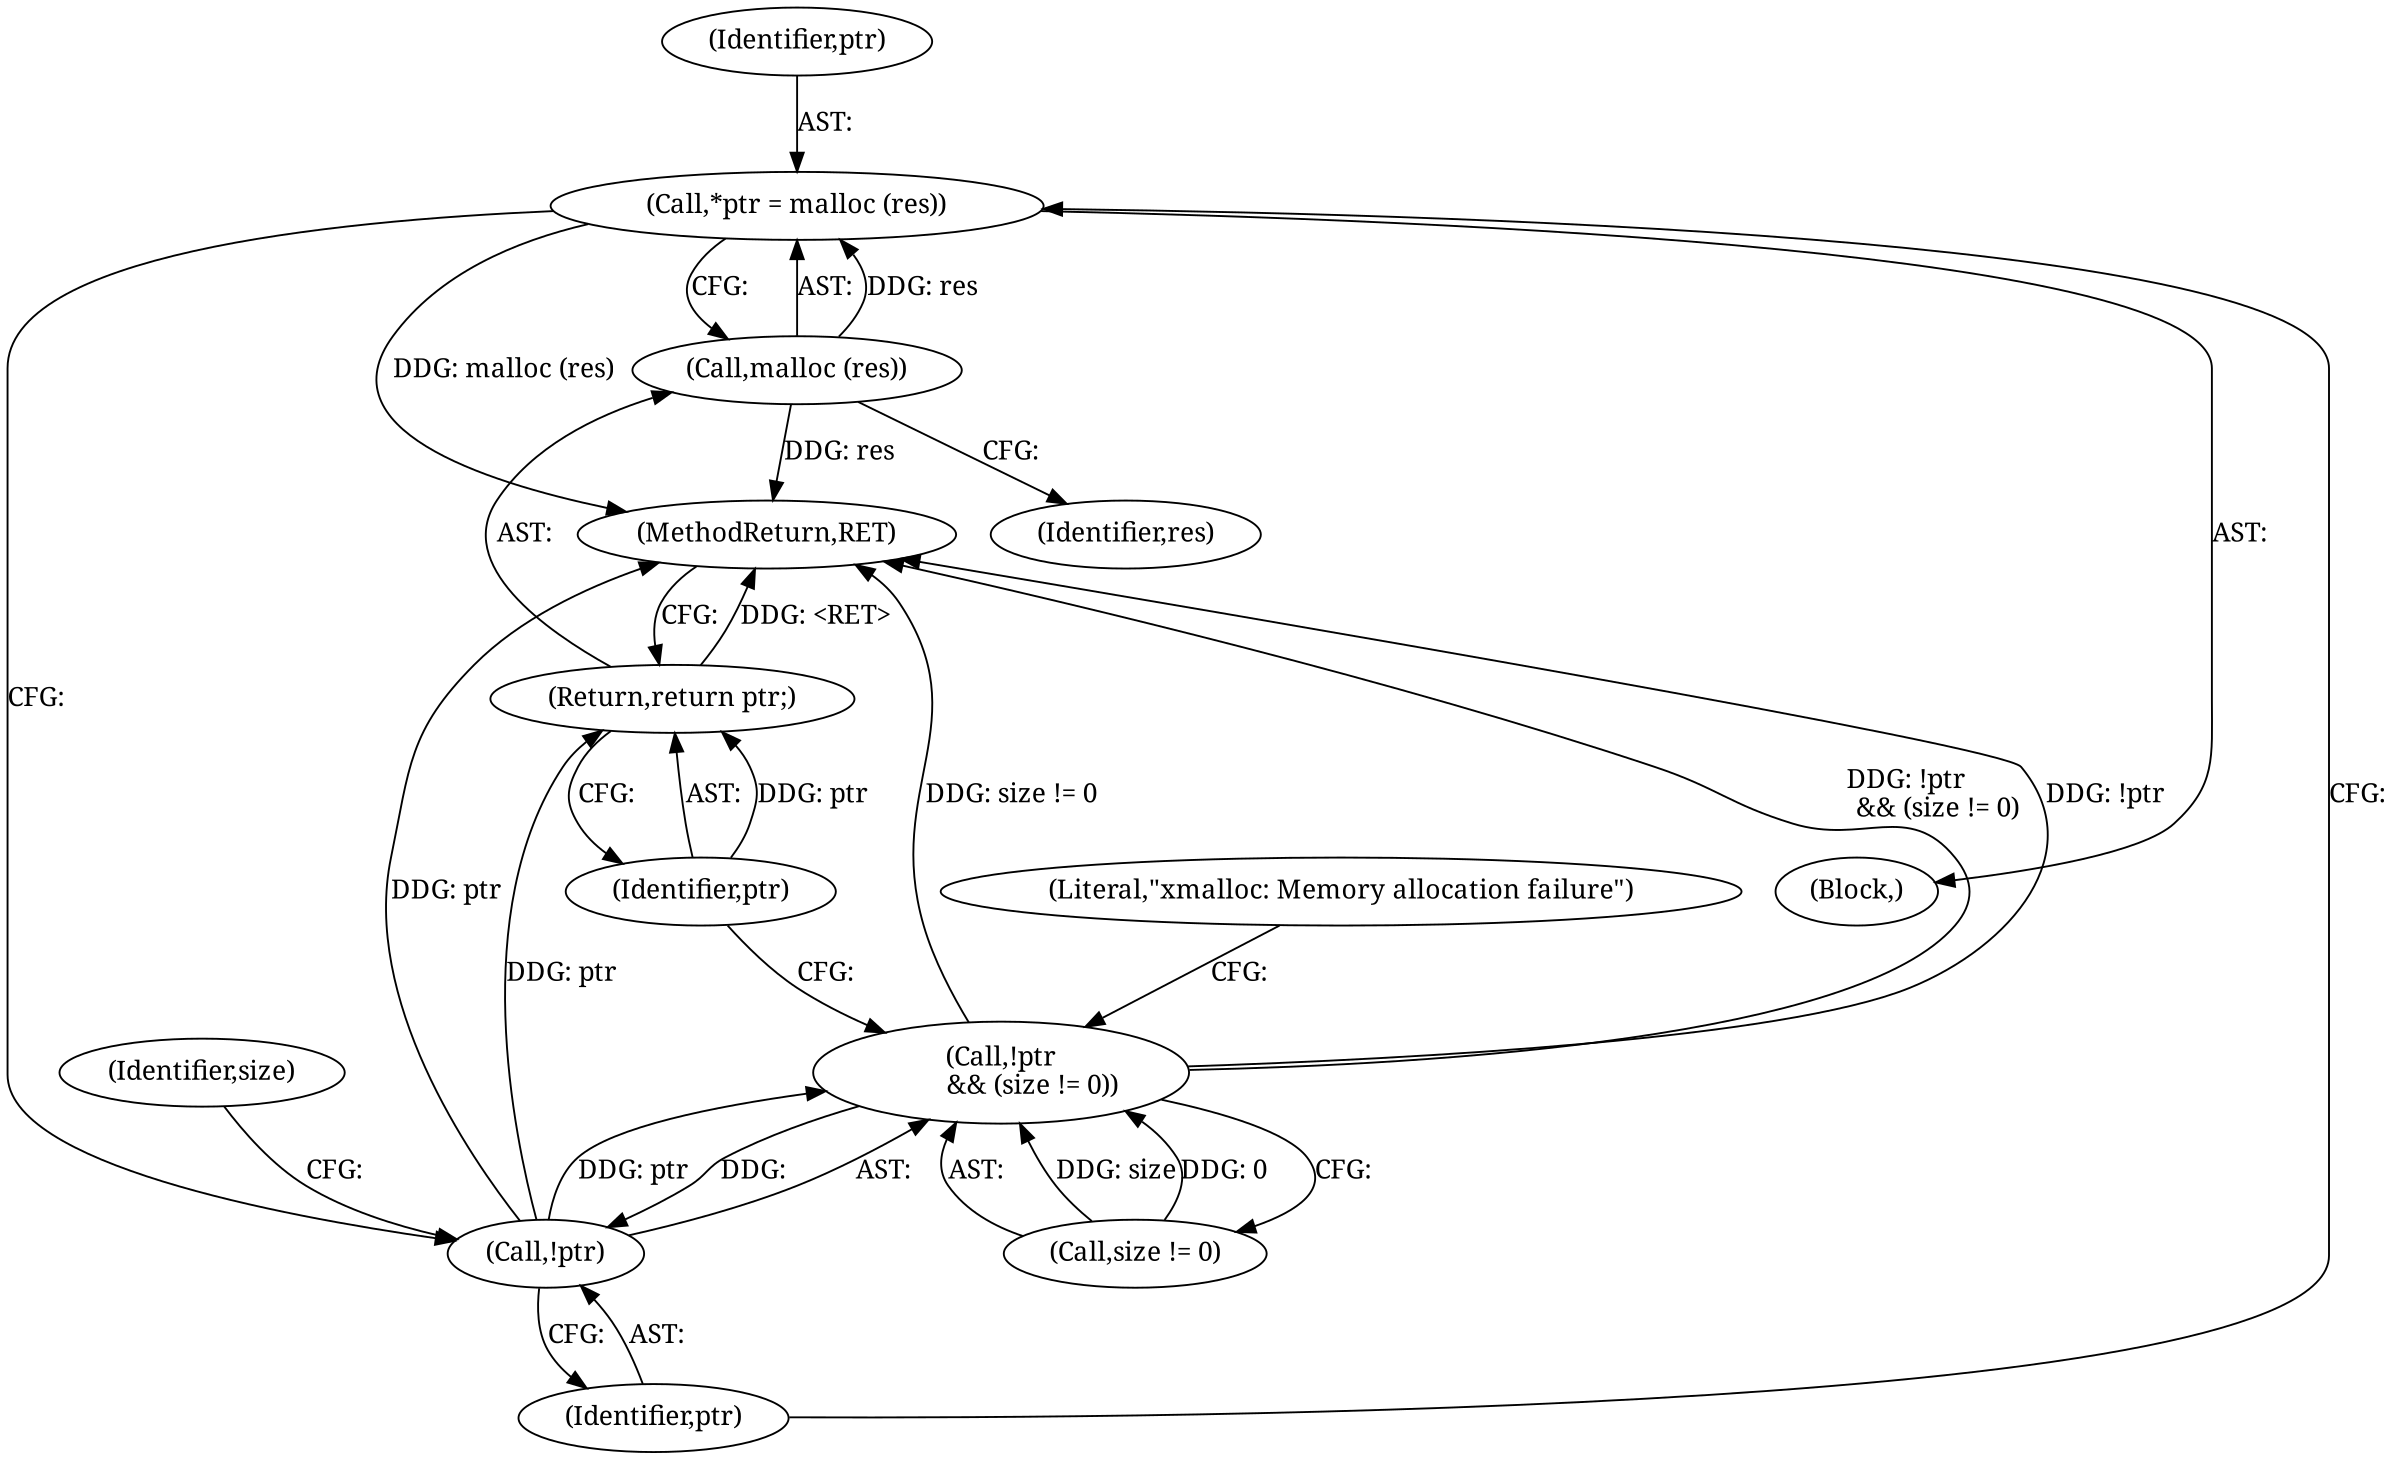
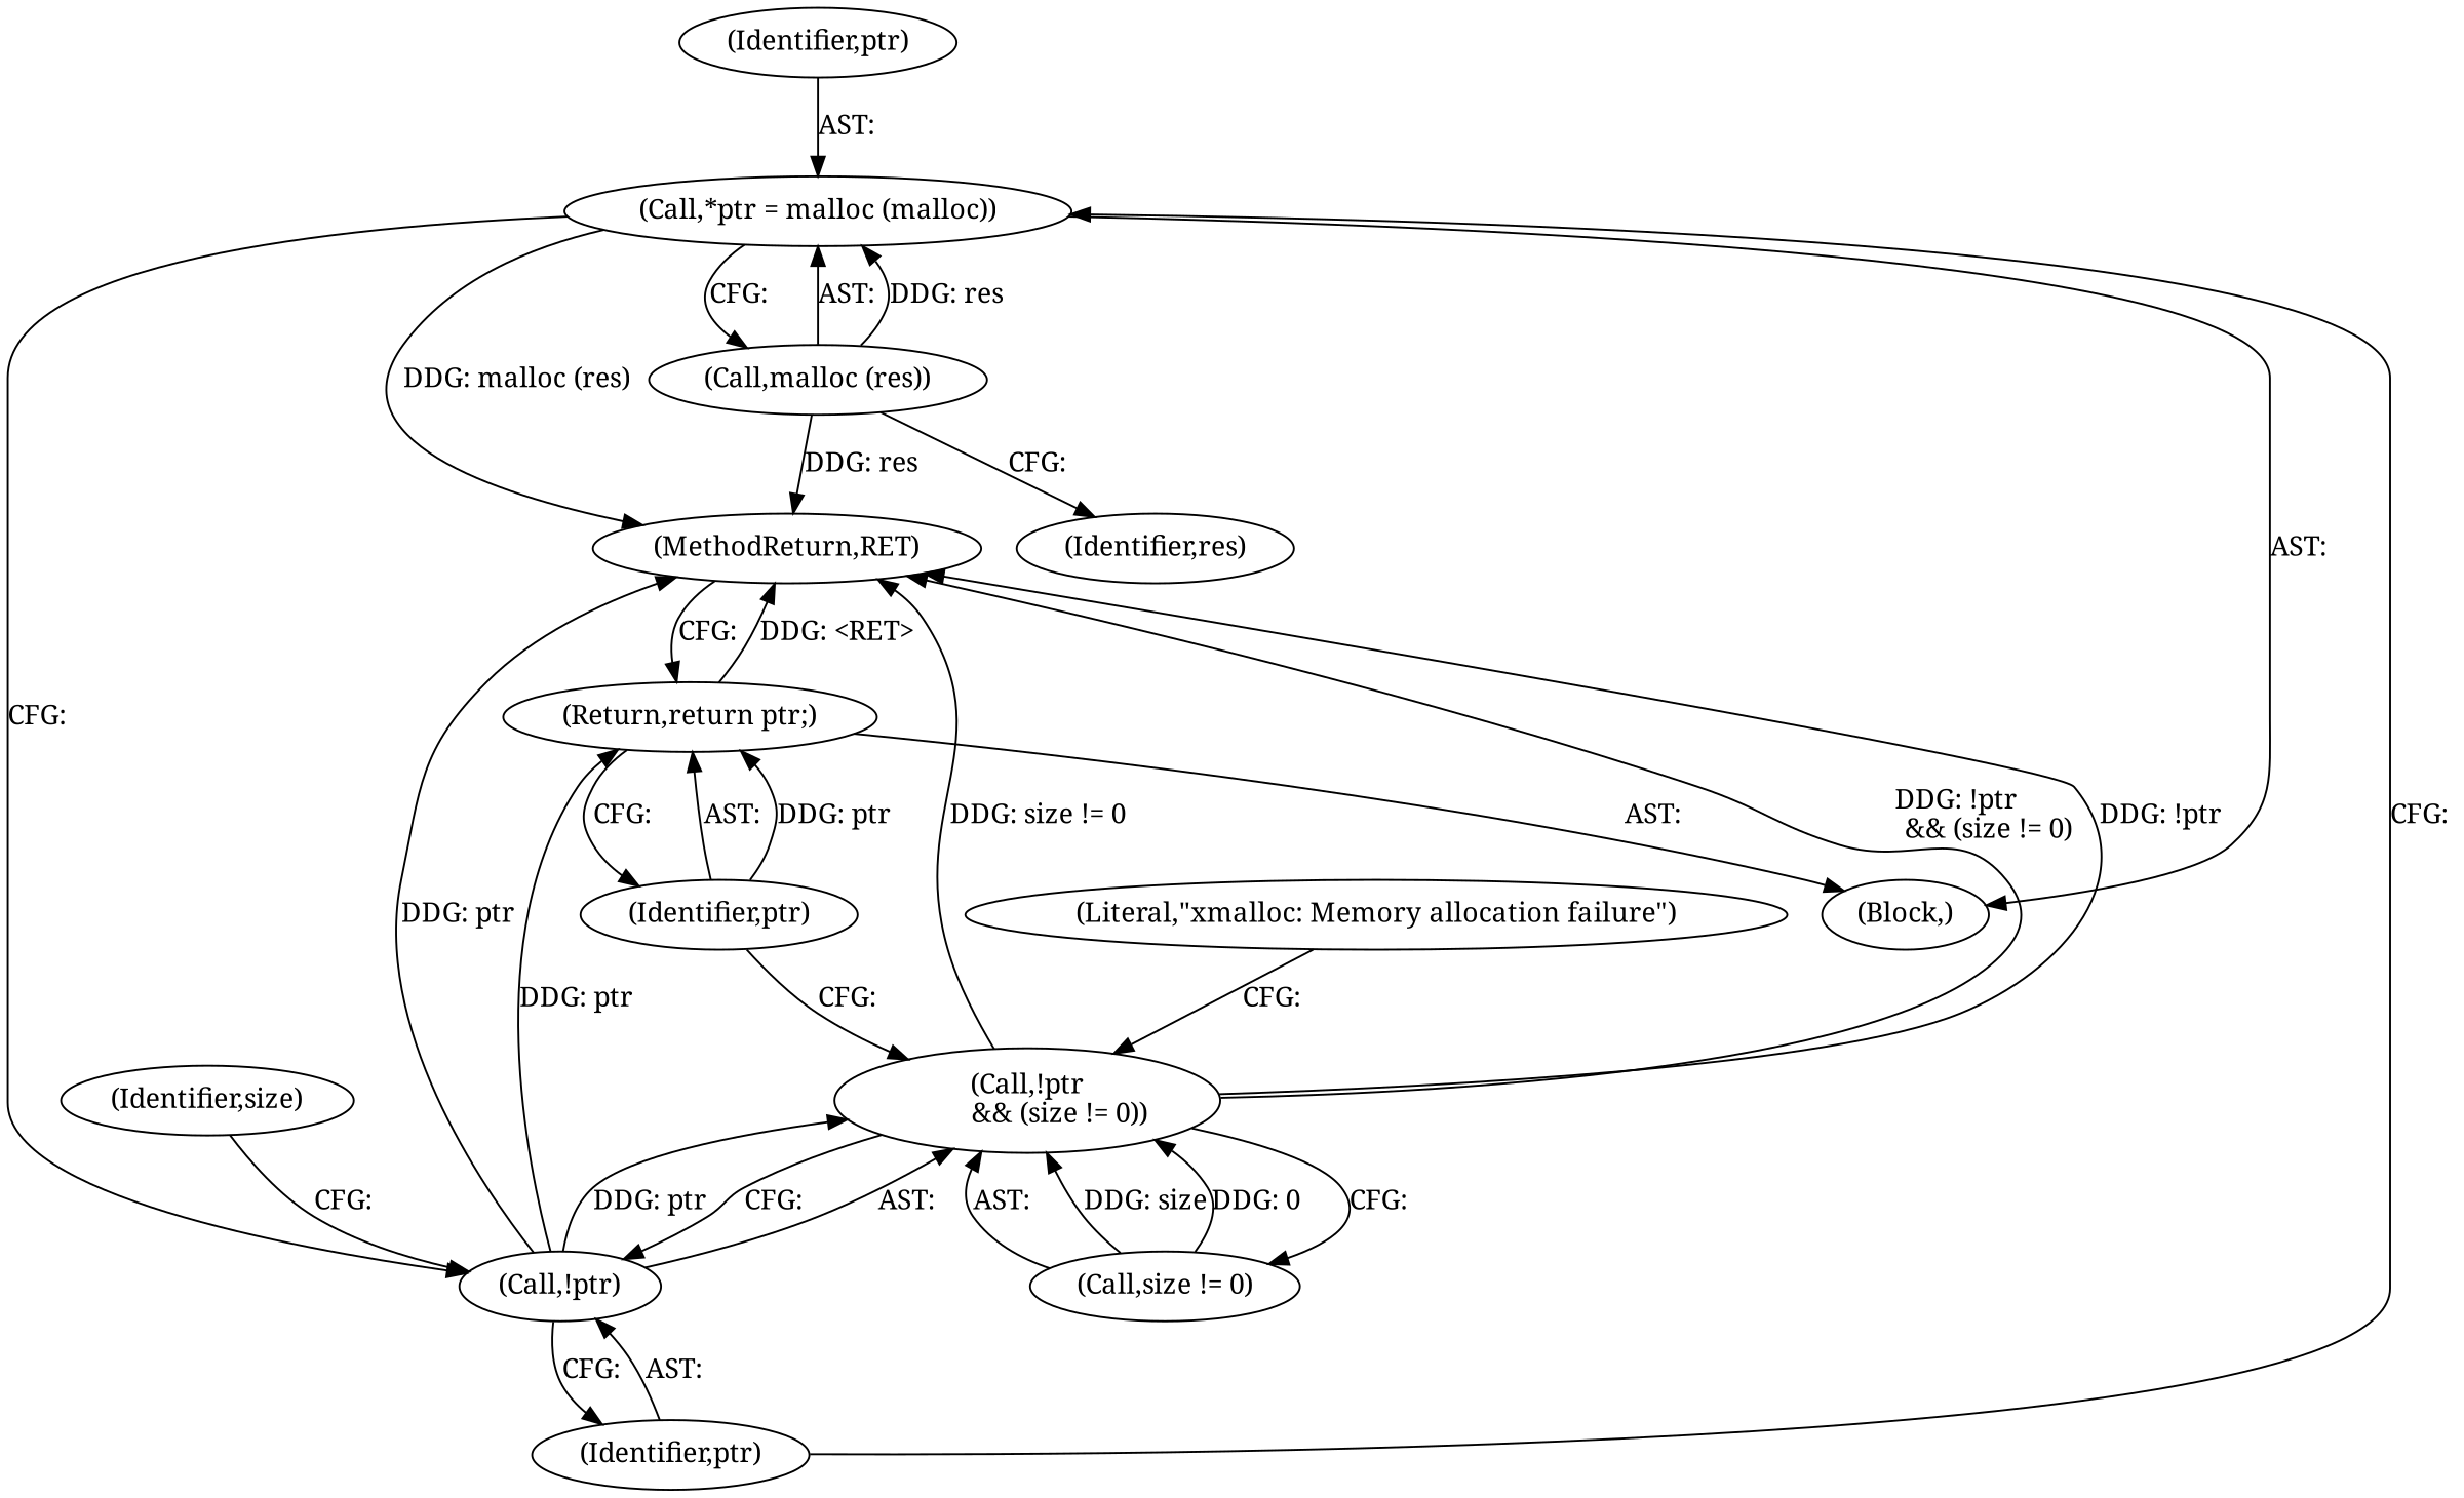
  digraph {
    fontname="Noto Serif"
    node [fontname="Noto Serif"]
    edge [fontname="Noto Serif"]
-   n1 [label="(Call,*ptr = malloc (res))"]
+   n1 [label="(Call,*ptr = malloc (malloc))"]
    n2 [label="(Call,malloc (res))"]
    n3 [label="(Call,!ptr)"]
    n4 [label="(MethodReturn,RET)"]
    n5 [label="(Block,)"]
    n6 [label="(Identifier,res)"]
    n7 [label="(Call,!ptr\n         && (size != 0))"]
    n8 [label="(Return,return ptr;)"]
    n9 [label="(Identifier,ptr)"]
    n10 [label="(Call,size != 0)"]
    n11 [label="(Identifier,ptr)"]
    n12 [label="(Literal,\"xmalloc: Memory allocation failure\")"]
    n13 [label="(Identifier,ptr)"]
    n14 [label="(Identifier,size)"]
    n1 -> n2 [label="CFG: "]
    n1 -> n3 [label="CFG: "]
    n1 -> n4 [label="DDG: malloc (res)"]
    n1 -> n5 [label="AST: "]
    n2 -> n1 [label="AST: "]
    n2 -> n1 [label="DDG: res"]
    n2 -> n4 [label="DDG: res"]
    n2 -> n6 [label="CFG: "]
    n3 -> n4 [label="DDG: ptr"]
    n3 -> n7 [label="AST: "]
    n3 -> n7 [label="DDG: ptr"]
    n3 -> n8 [label="DDG: ptr"]
    n3 -> n9 [label="CFG: "]
    n4 -> n8 [label="CFG: "]
-   n7 -> n3 [label="DDG: "]
+   n7 -> n3 [label="CFG: "]
    n7 -> n4 [label="DDG: size != 0"]
    n7 -> n4 [label="DDG: !ptr\n         && (size != 0)"]
    n7 -> n4 [label="DDG: !ptr"]
    n7 -> n10 [label="CFG: "]
    n8 -> n4 [label="DDG: <RET>"]
-   n8 -> n2 [label="AST: "]
+   n8 -> n5 [label="AST: "]
    n8 -> n11 [label="CFG: "]
    n9 -> n1 [label="CFG: "]
    n9 -> n3 [label="AST: "]
    n10 -> n7 [label="AST: "]
    n10 -> n7 [label="DDG: size"]
    n10 -> n7 [label="DDG: 0"]
    n11 -> n7 [label="CFG: "]
    n11 -> n8 [label="AST: "]
    n11 -> n8 [label="DDG: ptr"]
    n12 -> n7 [label="CFG: "]
    n13 -> n1 [label="AST: "]
    n14 -> n3 [label="CFG: "]
  }
